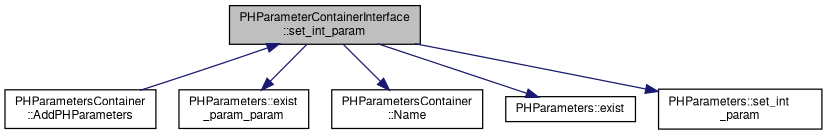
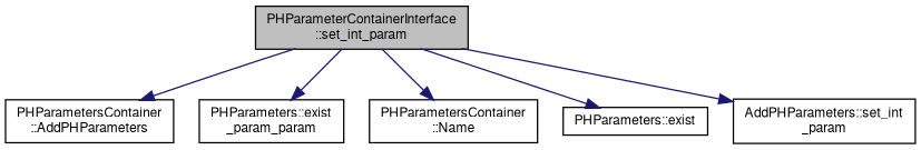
  digraph {
    rankdir=TB
    node [color=black fontname=FreeSans fontsize=10 shape=record]
    edge [color=midnightblue fontname=FreeSans fontsize=10 labelfontname=FreeSans labelfontsize=10 style=solid]
    n1 [fillcolor=grey75 fontcolor=black height=0.2 label="PHParameterContainerInterface\l::set_int_param" style=filled width=0.4]
    n2 [height=0.2 label="PHParametersContainer\l::AddPHParameters" width=0.4]
    n3 [height=0.2 label="PHParameters::exist\l_param_param" width=0.4]
    n4 [height=0.2 label="PHParametersContainer\l::Name" width=0.4]
    n5 [height=0.2 label="PHParameters::exist" width=0.4]
-   n6 [height=0.2 label="PHParameters::set_int\l_param" width=0.4]
-   n2 -> n1
+   n6 [height=0.2 label="AddPHParameters::set_int\l_param" width=0.4]
+   n1 -> n2
    n1 -> n3
    n1 -> n4
    n1 -> n5
    n1 -> n6
  }
